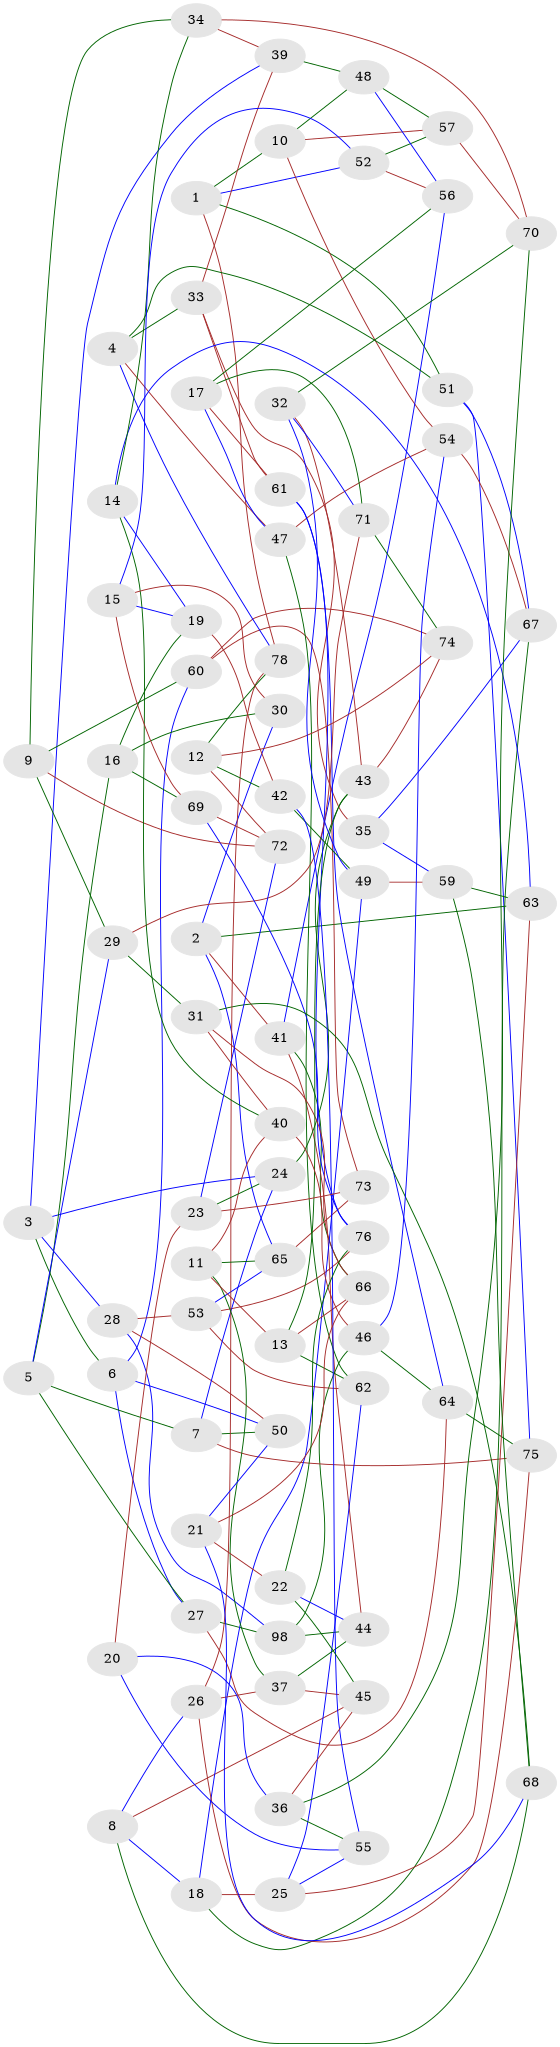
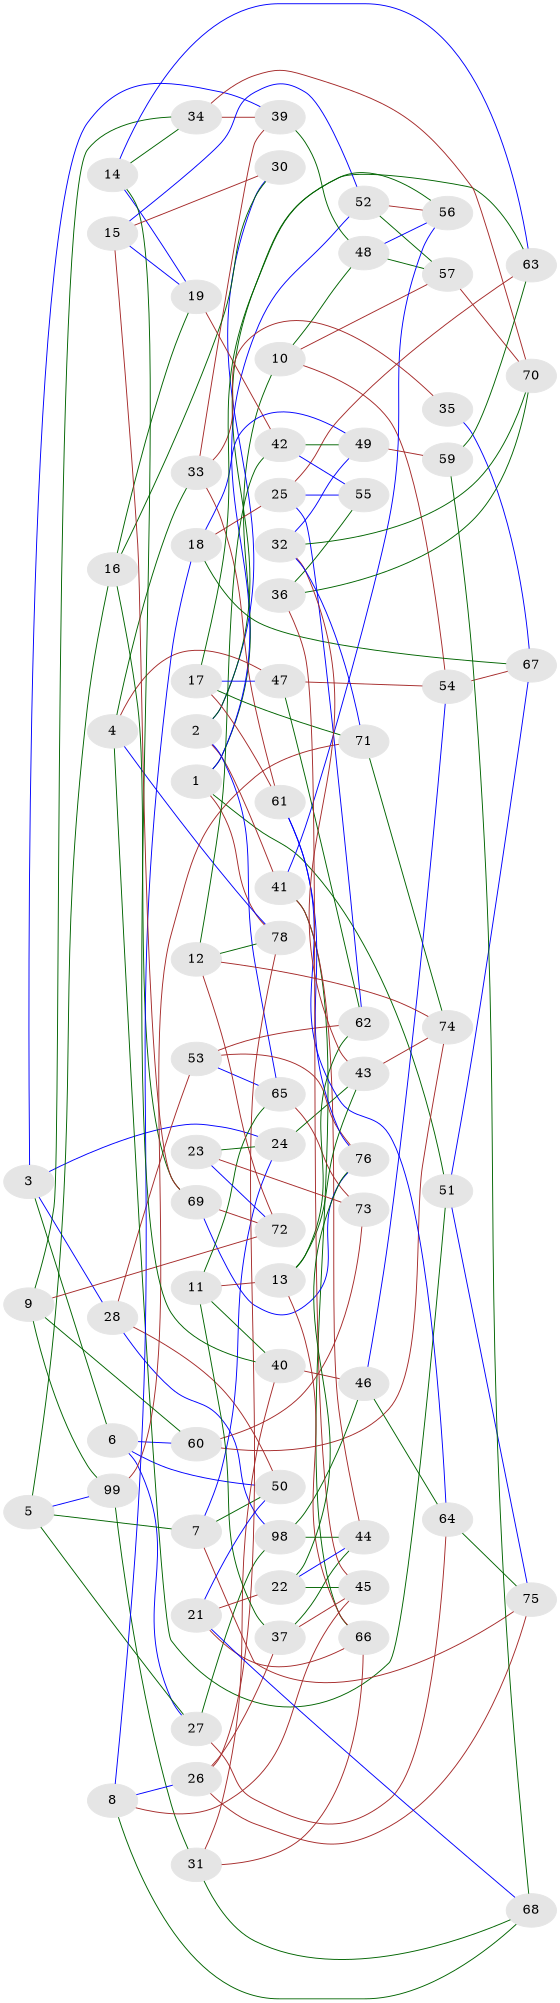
  graph {
    rankdir=LR
    node [color=gray90 style=filled]
    edge [color=brown]
    1
    10
    51
    52
    n5 [label=78]
    48
    54
    57
    75
    67
    56
    2
    30
    41
    63
    65
    66
    44
    73
    3
    6
    24
    28
    39
    27
    50
    60
    43
    n29 [label=98]
    53
    4
    33
    47
    61
    35
    62
    5
    7
    16
-   29
+   29 [label=99]
    19
    69
    64
    71
    31
    74
    8
    18
    26
    45
    68
    25
    49
    37
    9
    34
    72
    70
    11
    13
    40
    46
    12
    42
    55
    14
    15
    76
    17
    59
-   20
    23
    36
    21
    22
    32
    1 -- 10 [color=darkgreen]
    1 -- 51 [color=darkgreen]
    1 -- 52 [color=blue]
    1 -- n5
    10 -- 48 [color=darkgreen]
    10 -- 54
    10 -- 57
    51 -- 75 [color=blue]
    51 -- 67 [color=blue]
    52 -- 57 [color=darkgreen]
    52 -- 56
    48 -- 57 [color=darkgreen]
    48 -- 56 [color=blue]
    54 -- 67
    57 -- 70
    2 -- 30 [color=blue]
    2 -- 41
    2 -- 63 [color=darkgreen]
    2 -- 65 [color=blue]
    41 -- 56 [color=blue]
    41 -- 66 [color=darkgreen]
    41 -- 44
    65 -- 73
    3 -- 6 [color=darkgreen]
    3 -- 24 [color=blue]
    3 -- 28 [color=blue]
    3 -- 39 [color=blue]
    6 -- 27 [color=blue]
    6 -- 50 [color=blue]
    6 -- 60 [color=blue]
    24 -- 43 [color=darkgreen]
    28 -- 50
    28 -- n29 [color=blue]
    28 -- 53
    39 -- 48 [color=darkgreen]
    27 -- n29 [color=darkgreen]
    27 -- 64
    60 -- 73
    60 -- 74
    43 -- 74
    n29 -- 44 [color=darkgreen]
    n29 -- 46 [color=darkgreen]
    53 -- 65 [color=blue]
    53 -- 62
    53 -- 76
    4 -- 51 [color=darkgreen]
    4 -- n5 [color=blue]
    4 -- 33 [color=darkgreen]
    4 -- 47
    33 -- 39
    33 -- 61
    33 -- 35
    47 -- 54
    47 -- 62 [color=darkgreen]
    61 -- 64 [color=blue]
    61 -- 76 [color=blue]
    35 -- 67 [color=blue]
-   35 -- 59 [color=blue]
    5 -- 27 [color=darkgreen]
    5 -- 7 [color=darkgreen]
    5 -- 16 [color=darkgreen]
    5 -- 29 [color=blue]
    7 -- 75
    7 -- 24 [color=blue]
    7 -- 50 [color=darkgreen]
    16 -- 30 [color=darkgreen]
    16 -- 19 [color=darkgreen]
    16 -- 69 [color=darkgreen]
    29 -- 71
    29 -- 31 [color=darkgreen]
    19 -- 42
    69 -- 72
    69 -- 76 [color=blue]
    64 -- 75 [color=darkgreen]
    71 -- 74 [color=darkgreen]
    31 -- 66
    31 -- 68 [color=darkgreen]
    31 -- 40
    8 -- 18 [color=blue]
    8 -- 26 [color=blue]
    8 -- 45
    8 -- 68 [color=darkgreen]
    18 -- 67 [color=darkgreen]
    18 -- 25
    18 -- 49 [color=blue]
    26 -- n5
    26 -- 75
    26 -- 37
    25 -- 63
    25 -- 62 [color=blue]
    25 -- 55 [color=blue]
    49 -- 59
    37 -- 44 [color=darkgreen]
    37 -- 45
    9 -- 60 [color=darkgreen]
    9 -- 29 [color=darkgreen]
    9 -- 34 [color=darkgreen]
    9 -- 72
    34 -- 39
    34 -- 70
    11 -- 65 [color=darkgreen]
    11 -- 37 [color=darkgreen]
    11 -- 13
-   11 -- 40
+   11 -- 40 [color=darkgreen]
    13 -- 66
    13 -- 43 [color=darkgreen]
    13 -- 62 [color=darkgreen]
    40 -- 46
    46 -- 54 [color=blue]
    46 -- 64 [color=darkgreen]
    12 -- n5 [color=darkgreen]
    12 -- 74
    12 -- 72
    12 -- 42 [color=darkgreen]
    42 -- 49 [color=darkgreen]
    42 -- 55 [color=blue]
    14 -- 63 [color=blue]
    14 -- 19 [color=blue]
    14 -- 34 [color=darkgreen]
    14 -- 40 [color=darkgreen]
    15 -- 52 [color=blue]
    15 -- 30
    15 -- 19 [color=blue]
    15 -- 69
    17 -- 56 [color=darkgreen]
    17 -- 47 [color=blue]
    17 -- 61
    17 -- 71 [color=darkgreen]
    59 -- 63 [color=darkgreen]
    59 -- 68 [color=darkgreen]
-   20 -- 55 [color=blue]
-   20 -- 23
-   20 -- 36 [color=blue]
    23 -- 73
    23 -- 24 [color=darkgreen]
    23 -- 72 [color=blue]
    36 -- 45
    36 -- 70 [color=darkgreen]
    36 -- 55 [color=darkgreen]
    21 -- 66
    21 -- 50 [color=blue]
    21 -- 68 [color=blue]
    21 -- 22
    22 -- 44 [color=blue]
    22 -- 45 [color=darkgreen]
    22 -- 76 [color=darkgreen]
    32 -- 43
    32 -- 71 [color=blue]
    32 -- 49 [color=blue]
    32 -- 70 [color=darkgreen]
  }
